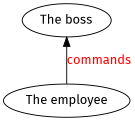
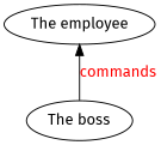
  digraph {
    fontname="Fira Sans"
    node [fontname="Fira Sans"]
    n1 [label="The boss"]
    n2 [label="The employee"]
-   n1 -> n2 [dir=back fontcolor=red label=commands fontname="Fira Sans"]
+   n2 -> n1 [dir=back fontcolor=red label=commands fontname="Fira Sans"]
  }
